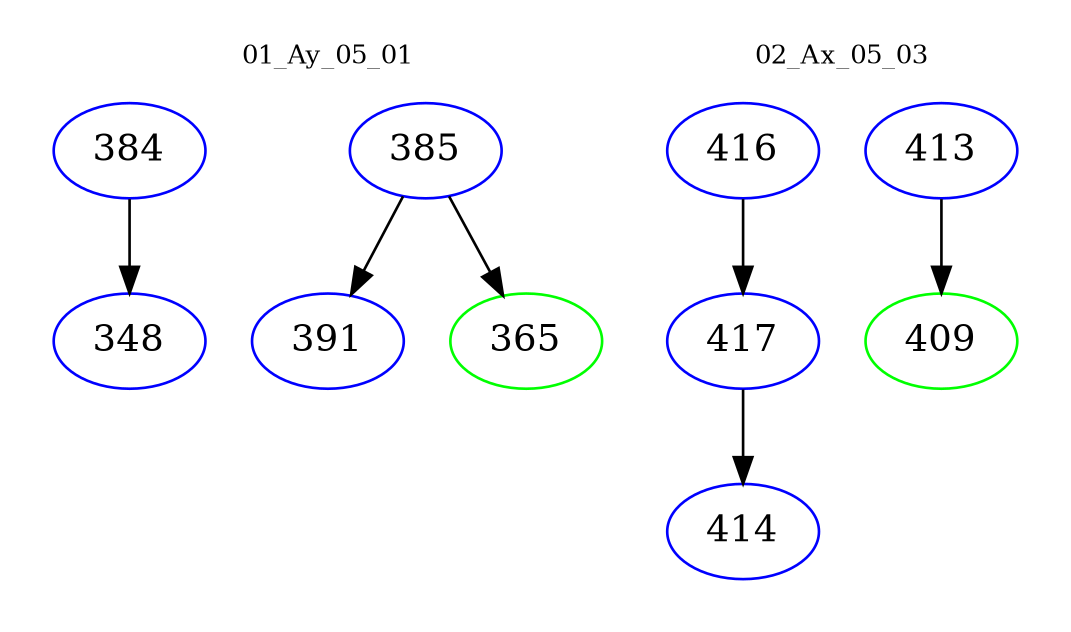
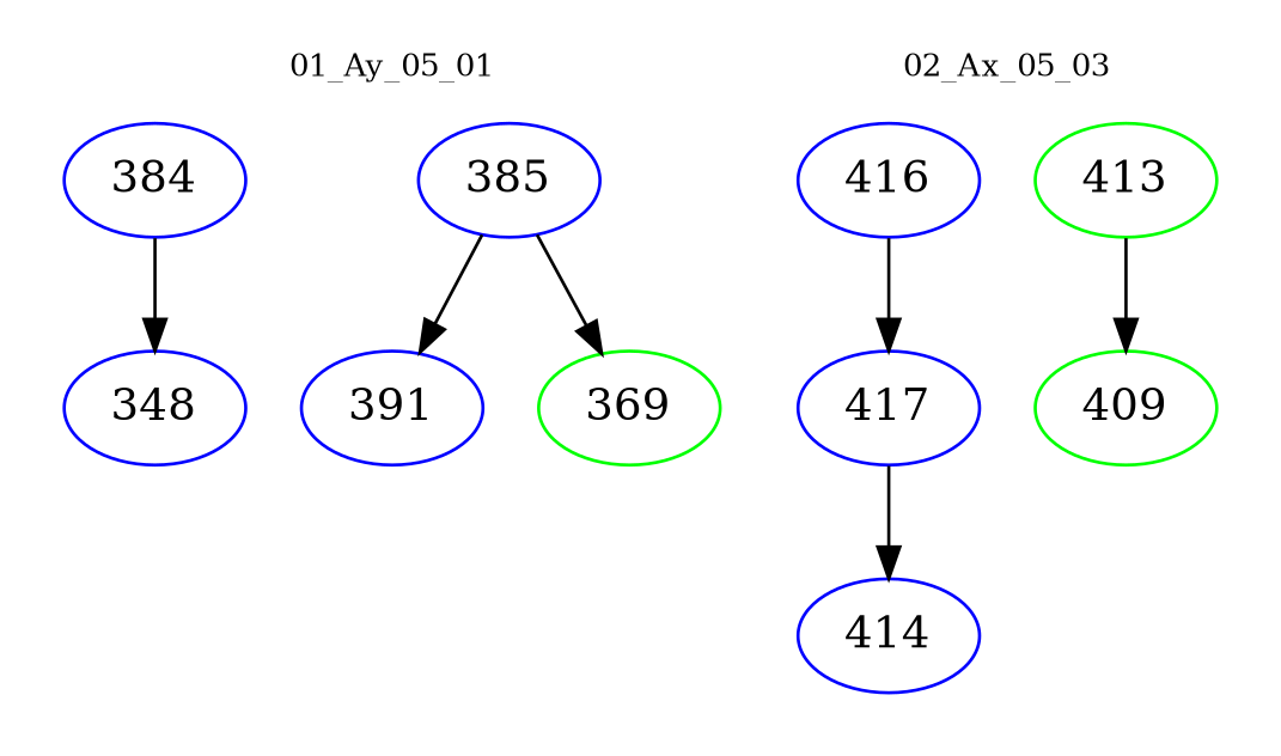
  digraph {
    node [color=blue]
    edge [color=black]
    n1 [label=385]
    n2 [label=391]
-   n3 [color=green label=365]
+   n3 [color=green label=369]
    n4 [label=384]
    n5 [label=348]
-   n6 [label=413]
+   n6 [color=green label=413]
    n7 [color=green label=409]
    n8 [label=416]
    n9 [label=417]
    n10 [label=414]
    subgraph cluster_1 {
      color=white
      fontsize=10
      label="01_Ay_05_01"
      n1
      n2
      n3
      n4
      n5
    }
    subgraph cluster_2 {
      color=white
      fontsize=10
      label="02_Ax_05_03"
      n6
      n7
      n8
      n9
      n10
    }
    n1 -> n2
    n1 -> n3
    n4 -> n5
    n6 -> n7
    n8 -> n9
    n9 -> n10
  }
